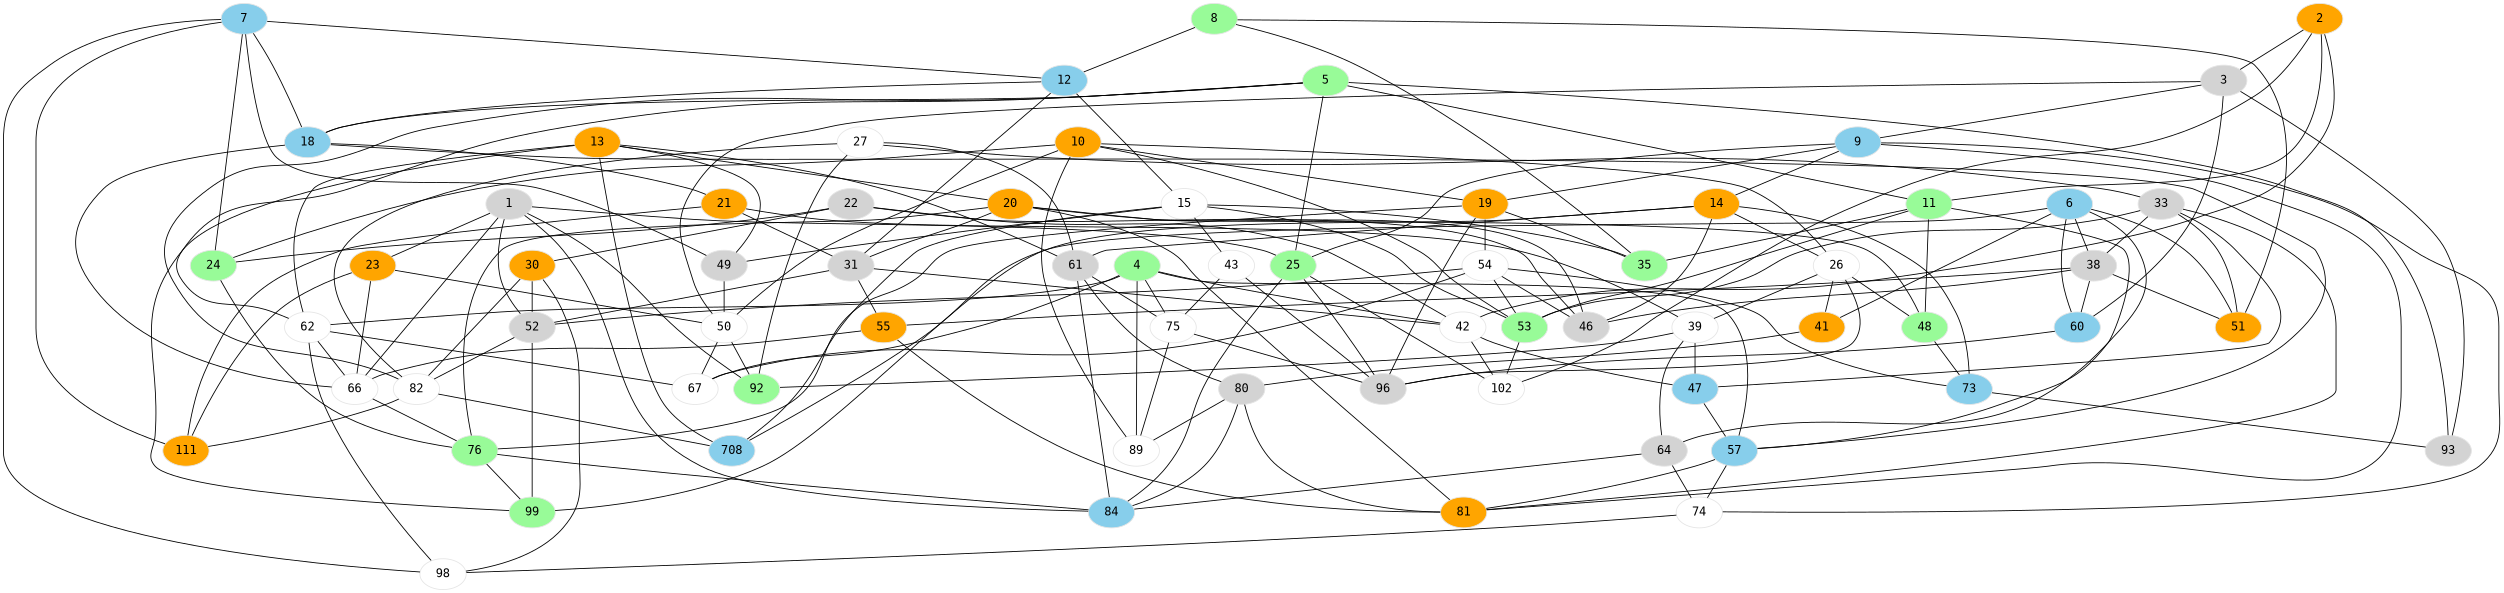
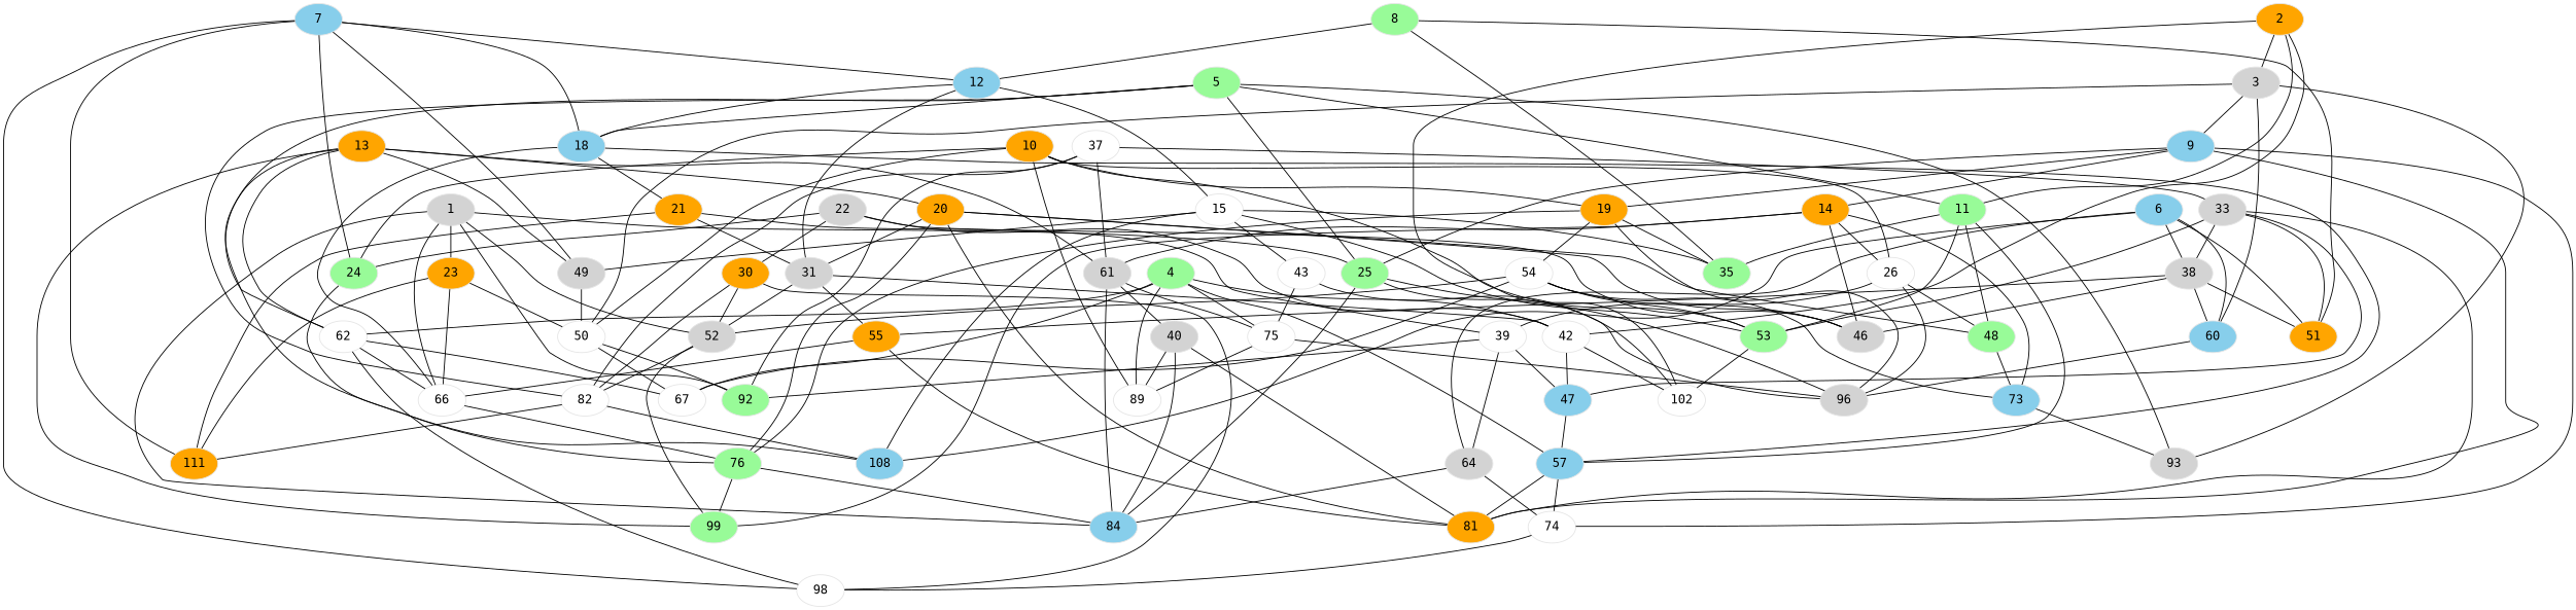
  graph {
    fontname="DejaVu Sans Mono"
    node [color=gray90 fillcolor=white fontname="DejaVu Sans Mono" style=filled]
    edge [fontname="DejaVu Sans Mono"]
    1 [fillcolor=lightgrey super="+16"]
    23 [fillcolor=orange]
    25 [fillcolor=palegreen super="+29"]
    52 [fillcolor=lightgrey super="+60"]
    66 [super="+105"]
    84 [fillcolor=skyblue super="+109"]
    92 [fillcolor=palegreen super="+101"]
    50 [super="+58"]
    111 [fillcolor=orange]
    102
    96 [fillcolor=lightgrey super="+97"]
    82 [super="+86"]
    99 [fillcolor=palegreen]
    76 [fillcolor=palegreen super="+87"]
    3 [fillcolor=lightgrey super="+91"]
    9 [fillcolor=skyblue super="+79"]
    n17 [fillcolor=skyblue label=60]
    93 [fillcolor=lightgrey]
    2 [fillcolor=orange]
    11 [fillcolor=palegreen super="+65"]
    42 [super="+88"]
    57 [fillcolor=skyblue super="+59"]
    35 [fillcolor=palegreen]
    53 [fillcolor=palegreen super="+70"]
    48 [fillcolor=palegreen]
    47 [fillcolor=skyblue]
    14 [fillcolor=orange super="+90"]
    19 [fillcolor=orange super="+28"]
    74
    81 [fillcolor=orange super="+106"]
    67
    4 [fillcolor=palegreen super="+36"]
    62 [super="+94"]
    75 [super="+100"]
    89
    98
    5 [fillcolor=palegreen super="+95"]
    18 [fillcolor=skyblue super="+68"]
    21 [fillcolor=orange]
-   108 [fillcolor=skyblue label=708]
+   108 [fillcolor=skyblue]
    6 [fillcolor=skyblue super="+40"]
    38 [fillcolor=lightgrey super="+72"]
-   41 [fillcolor=orange]
    51 [fillcolor=orange]
    64 [fillcolor=lightgrey]
    46 [fillcolor=lightgrey super="+110"]
    55 [fillcolor=orange]
-   80 [fillcolor=lightgrey super="+103"]
+   80 [fillcolor=lightgrey super="+103" label=40]
    7 [fillcolor=skyblue super="+107"]
    12 [fillcolor=skyblue super="+17"]
    24 [fillcolor=palegreen]
    49 [fillcolor=lightgrey super="+83"]
    15 [super="+85"]
    31 [fillcolor=lightgrey super="+37"]
    8 [fillcolor=palegreen super="+71"]
    26 [super="+104"]
    61 [fillcolor=lightgrey super="+69"]
    73 [fillcolor=skyblue]
    n59 [label=54 super="+78"]
    10 [fillcolor=orange super="+32"]
    39 [super="+54"]
    43
    13 [fillcolor=orange super="+34"]
    20 [fillcolor=orange super="+45"]
    22 [fillcolor=lightgrey]
    30 [fillcolor=orange super="+77"]
    33 [fillcolor=lightgrey super="+56"]
-   27
+   27 [label=37]
    1 -- 23
    1 -- 25
    1 -- 52
    1 -- 66
    1 -- 84
    1 -- 92
    23 -- 66
    23 -- 50
    23 -- 111
    25 -- 84
    25 -- 102
    25 -- 96
    52 -- 82
    52 -- 99
    66 -- 76
    50 -- 92
    50 -- 67
    82 -- 111
    82 -- 108
    76 -- 84
    76 -- 99
    3 -- 50
    3 -- 9
    3 -- n17
    3 -- 93
    9 -- 25
    9 -- 14
    9 -- 19
    9 -- 74
    9 -- 81
    n17 -- 96
    2 -- 102
    2 -- 3
    2 -- 11
    2 -- 42
    11 -- 57
    11 -- 35
    11 -- 53
    11 -- 48
    42 -- 102
    42 -- 47
    57 -- 74
    57 -- 81
    53 -- 102
    48 -- 73
    47 -- 57
    14 -- 99
    14 -- 46
    14 -- 26
    14 -- 61
    14 -- 73
    19 -- 96
    19 -- 76
    19 -- 35
    19 -- n59
    74 -- 98
    4 -- 42
    4 -- 57
    4 -- 67
    4 -- 62
    4 -- 75
    4 -- 89
    62 -- 66
    62 -- 67
    62 -- 98
    75 -- 96
    75 -- 89
    5 -- 25
    5 -- 82
    5 -- 93
    5 -- 11
    5 -- 62
    5 -- 18
    18 -- 66
    18 -- 57
    18 -- 21
    21 -- 111
    21 -- 31
    21 -- 39
    6 -- n17
    6 -- 108
    6 -- 38
-   6 -- 41
    6 -- 51
    6 -- 64
    38 -- n17
    38 -- 51
    38 -- 46
    38 -- 55
-   41 -- 80 [weight=2]
    64 -- 84
    64 -- 74
    55 -- 66
    55 -- 81
    80 -- 84
    80 -- 81
    80 -- 89
    7 -- 111
    7 -- 98
    7 -- 18
    7 -- 12
    7 -- 24
    7 -- 49
    12 -- 18
    12 -- 15
    12 -- 31
    24 -- 76
    49 -- 50
    15 -- 35
    15 -- 53
    15 -- 108
    15 -- 49
    15 -- 43
    31 -- 52
    31 -- 42
    31 -- 55
    8 -- 35
    8 -- 51
    8 -- 12 [weight=2]
    26 -- 96
    26 -- 48
-   26 -- 41
    26 -- 39
    61 -- 84
    61 -- 75
    61 -- 80
    73 -- 93
    n59 -- 52
    n59 -- 53
    n59 -- 67
    n59 -- 46
    n59 -- 73
    10 -- 50
    10 -- 53
    10 -- 19
    10 -- 89
    10 -- 24
    10 -- 26
    39 -- 92
    39 -- 47
    39 -- 64
    43 -- 96
    43 -- 75 [weight=2]
    13 -- 99
    13 -- 62
    13 -- 108
    13 -- 49
    13 -- 61
    13 -- 20
    20 -- 76
    20 -- 48
    20 -- 81
    20 -- 46
    20 -- 31
    22 -- 42
    22 -- 46
    22 -- 24
    22 -- 30
    30 -- 52
    30 -- 82
    30 -- 98
    33 -- 53
    33 -- 47
    33 -- 81
    33 -- 38
    33 -- 51
    27 -- 92
    27 -- 82
    27 -- 61
    27 -- 33
  }
